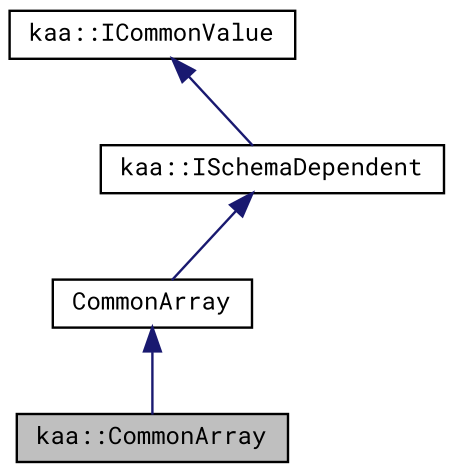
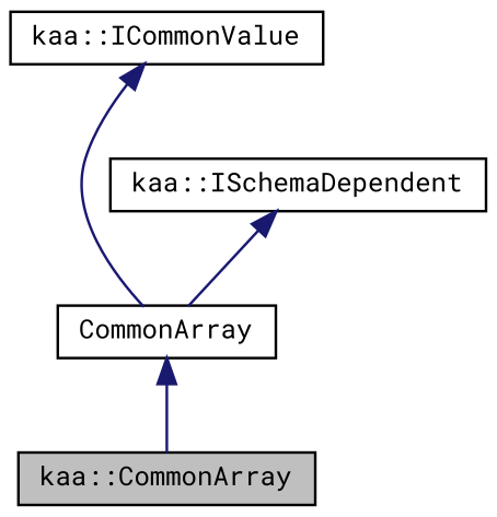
  digraph {
    fontname="Roboto Mono"
    node [color=black fontname="Roboto Mono" fontsize=10 shape=record]
    edge [color=midnightblue dir=back fontname="Roboto Mono" fontsize=10 labelfontname=FreeSans labelfontsize=10 style=solid]
    n1 [fillcolor=grey75 fontcolor=black height=0.2 label="kaa::CommonArray" style=filled width=0.4]
    n2 [height=0.2 label=CommonArray width=0.4]
    n3 [height=0.2 label="kaa::ICommonValue" width=0.4]
    n4 [height=0.2 label="kaa::ISchemaDependent" width=0.4]
    n2 -> n1
-   n3 -> n4
+   n3 -> n2
    n4 -> n2
  }
